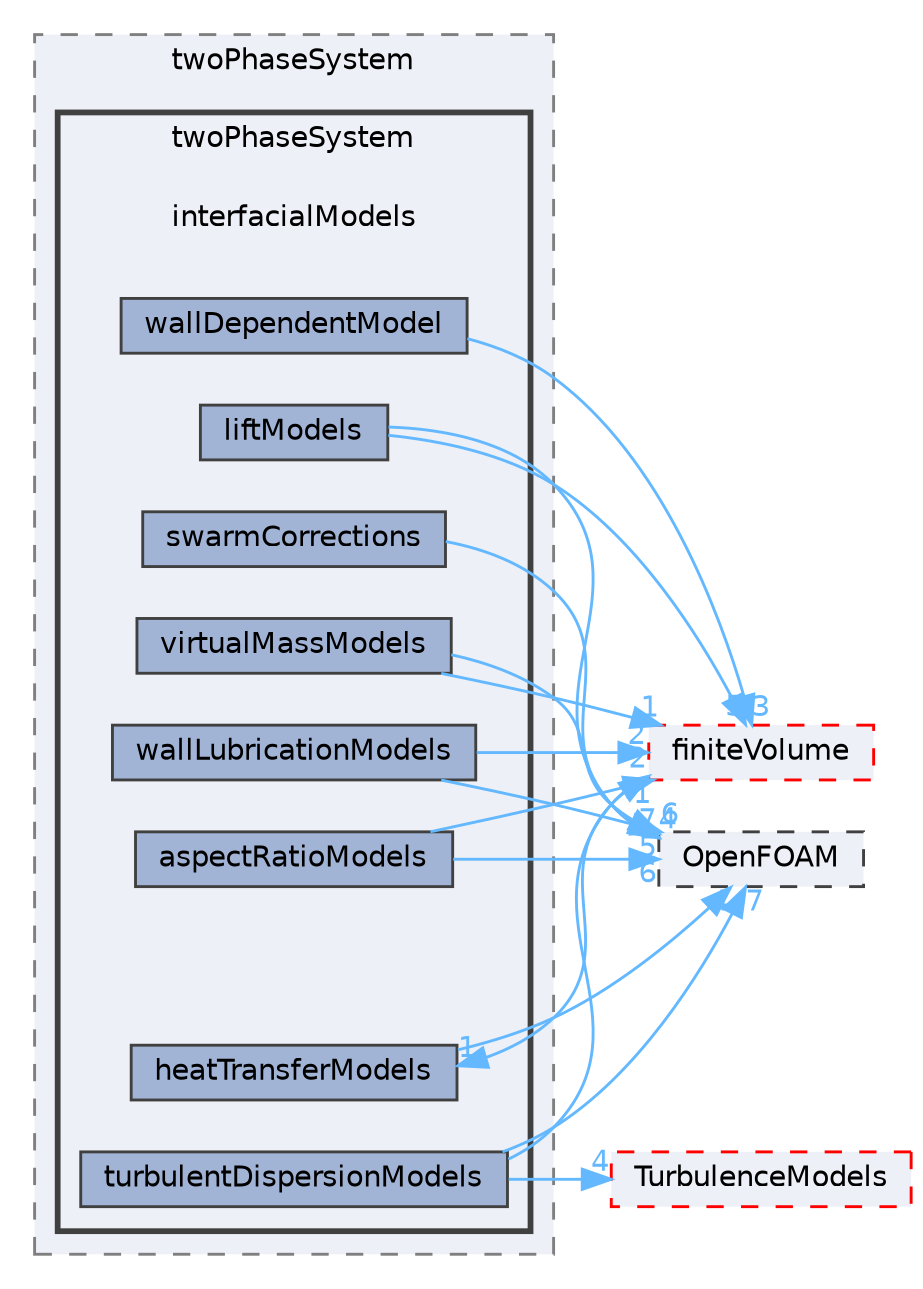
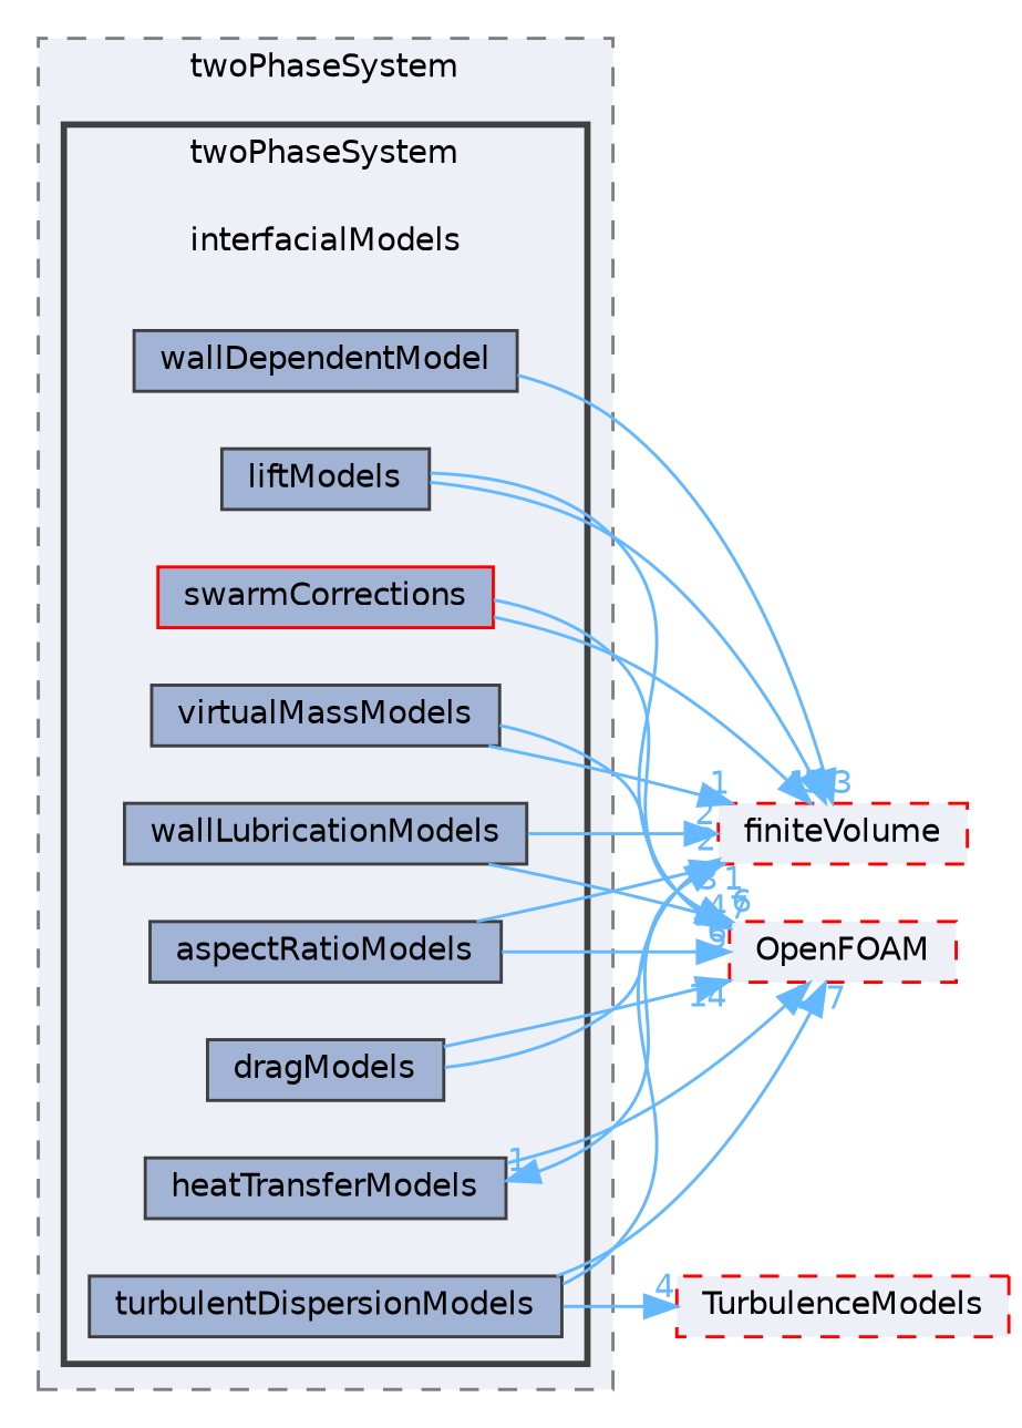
  digraph {
    compound=true
    rankdir=LR
    node [fontname=Helvetica fontsize=10 shape=box color=grey25 fillcolor="#a2b4d6" style=filled]
    edge [color=steelblue1 fontcolor=steelblue1 fontname=Helvetica fontsize=10 headlabel=1 labeldistance=1.5 labelfontname=Helvetica labelfontsize=10]
    n1 [height=0.2 label=interfacialModels shape=plaintext width=0.4 color="" fillcolor="" style=""]
    n2 [height=0.2 label=aspectRatioModels width=0.4]
+   n3 [height=0.2 label=dragModels width=0.4]
    n4 [height=0.2 label=heatTransferModels width=0.4]
    n5 [height=0.2 label=liftModels width=0.4]
-   n6 [height=0.2 label=swarmCorrections width=0.4]
+   n6 [color=red height=0.2 label=swarmCorrections width=0.4]
    n7 [height=0.2 label=turbulentDispersionModels width=0.4]
    n8 [height=0.2 label=virtualMassModels width=0.4]
    n9 [height=0.2 label=wallDependentModel width=0.4]
    n10 [height=0.2 label=wallLubricationModels width=0.4]
    n11 [color=red fillcolor="#edf0f7" height=0.2 label=finiteVolume style="filled,dashed" width=0.4]
-   n12 [fillcolor="#edf0f7" height=0.2 label=OpenFOAM style="filled,dashed" width=0.4]
+   n12 [color=red fillcolor="#edf0f7" height=0.2 label=OpenFOAM style="filled,dashed" width=0.4]
    n13 [color=red fillcolor="#edf0f7" height=0.2 label=TurbulenceModels style="filled,dashed" width=0.4]
    subgraph cluster_1 {
      bgcolor="#edf0f7"
      fontname=Helvetica
      fontsize=10
      label=twoPhaseSystem
      pencolor=grey50
      style="filled,dashed"
      subgraph cluster_2 {
        bgcolor="#edf0f7"
        fontname=Helvetica
        fontsize=10
        label=twoPhaseSystem
        pencolor=grey25
        style="filled,bold"
        n1
        n2
+       n3
        n4
        n5
        n6
        n7
        n8
        n9
        n10
      }
    }
    n2 -> n11
    n2 -> n12 [headlabel=6]
+   n3 -> n11 [headlabel=3]
+   n3 -> n12 [headlabel=14]
    n4 -> n12 [headlabel=4]
    n5 -> n11 [headlabel=5]
    n5 -> n12 [headlabel=7]
+   n6 -> n11
    n6 -> n12 [headlabel=4]
    n7 -> n11 [headlabel=2]
    n7 -> n12 [headlabel=7]
    n7 -> n13 [headlabel=4]
    n8 -> n11
    n8 -> n12 [headlabel=5]
    n9 -> n11 [headlabel=3]
    n10 -> n11 [headlabel=2]
    n10 -> n12 [headlabel=6]
    n11 -> n4
  }
